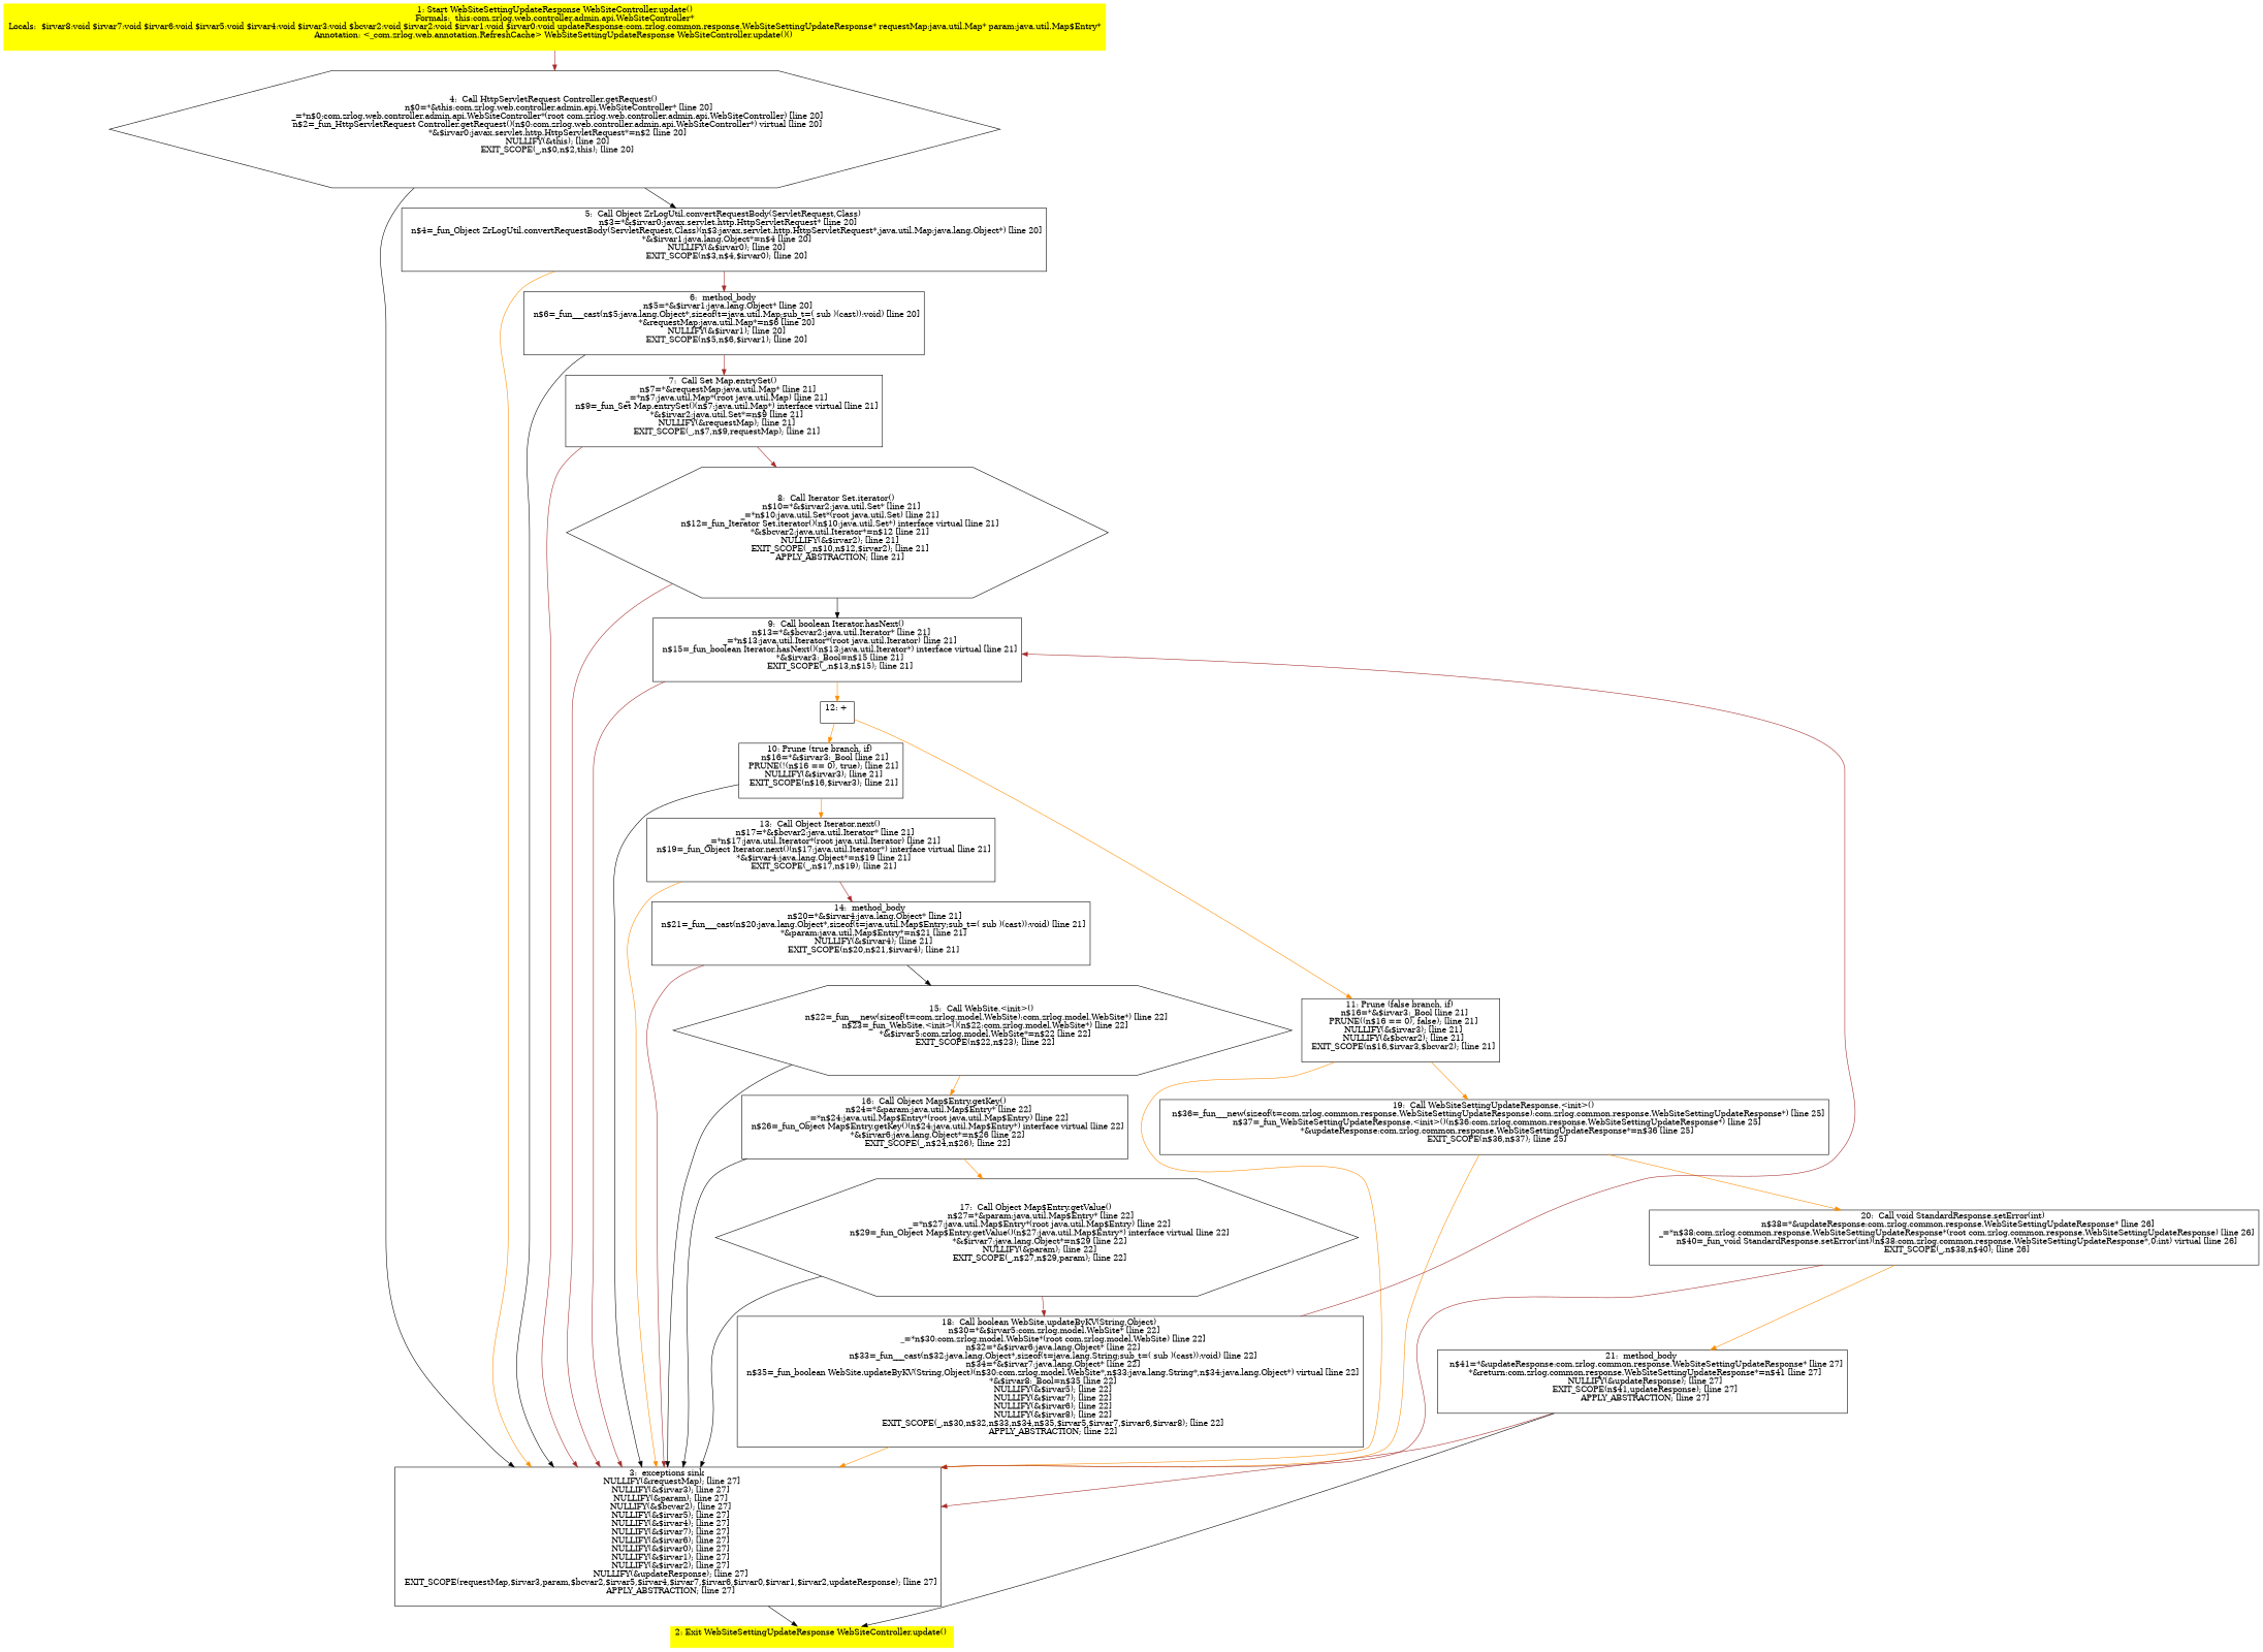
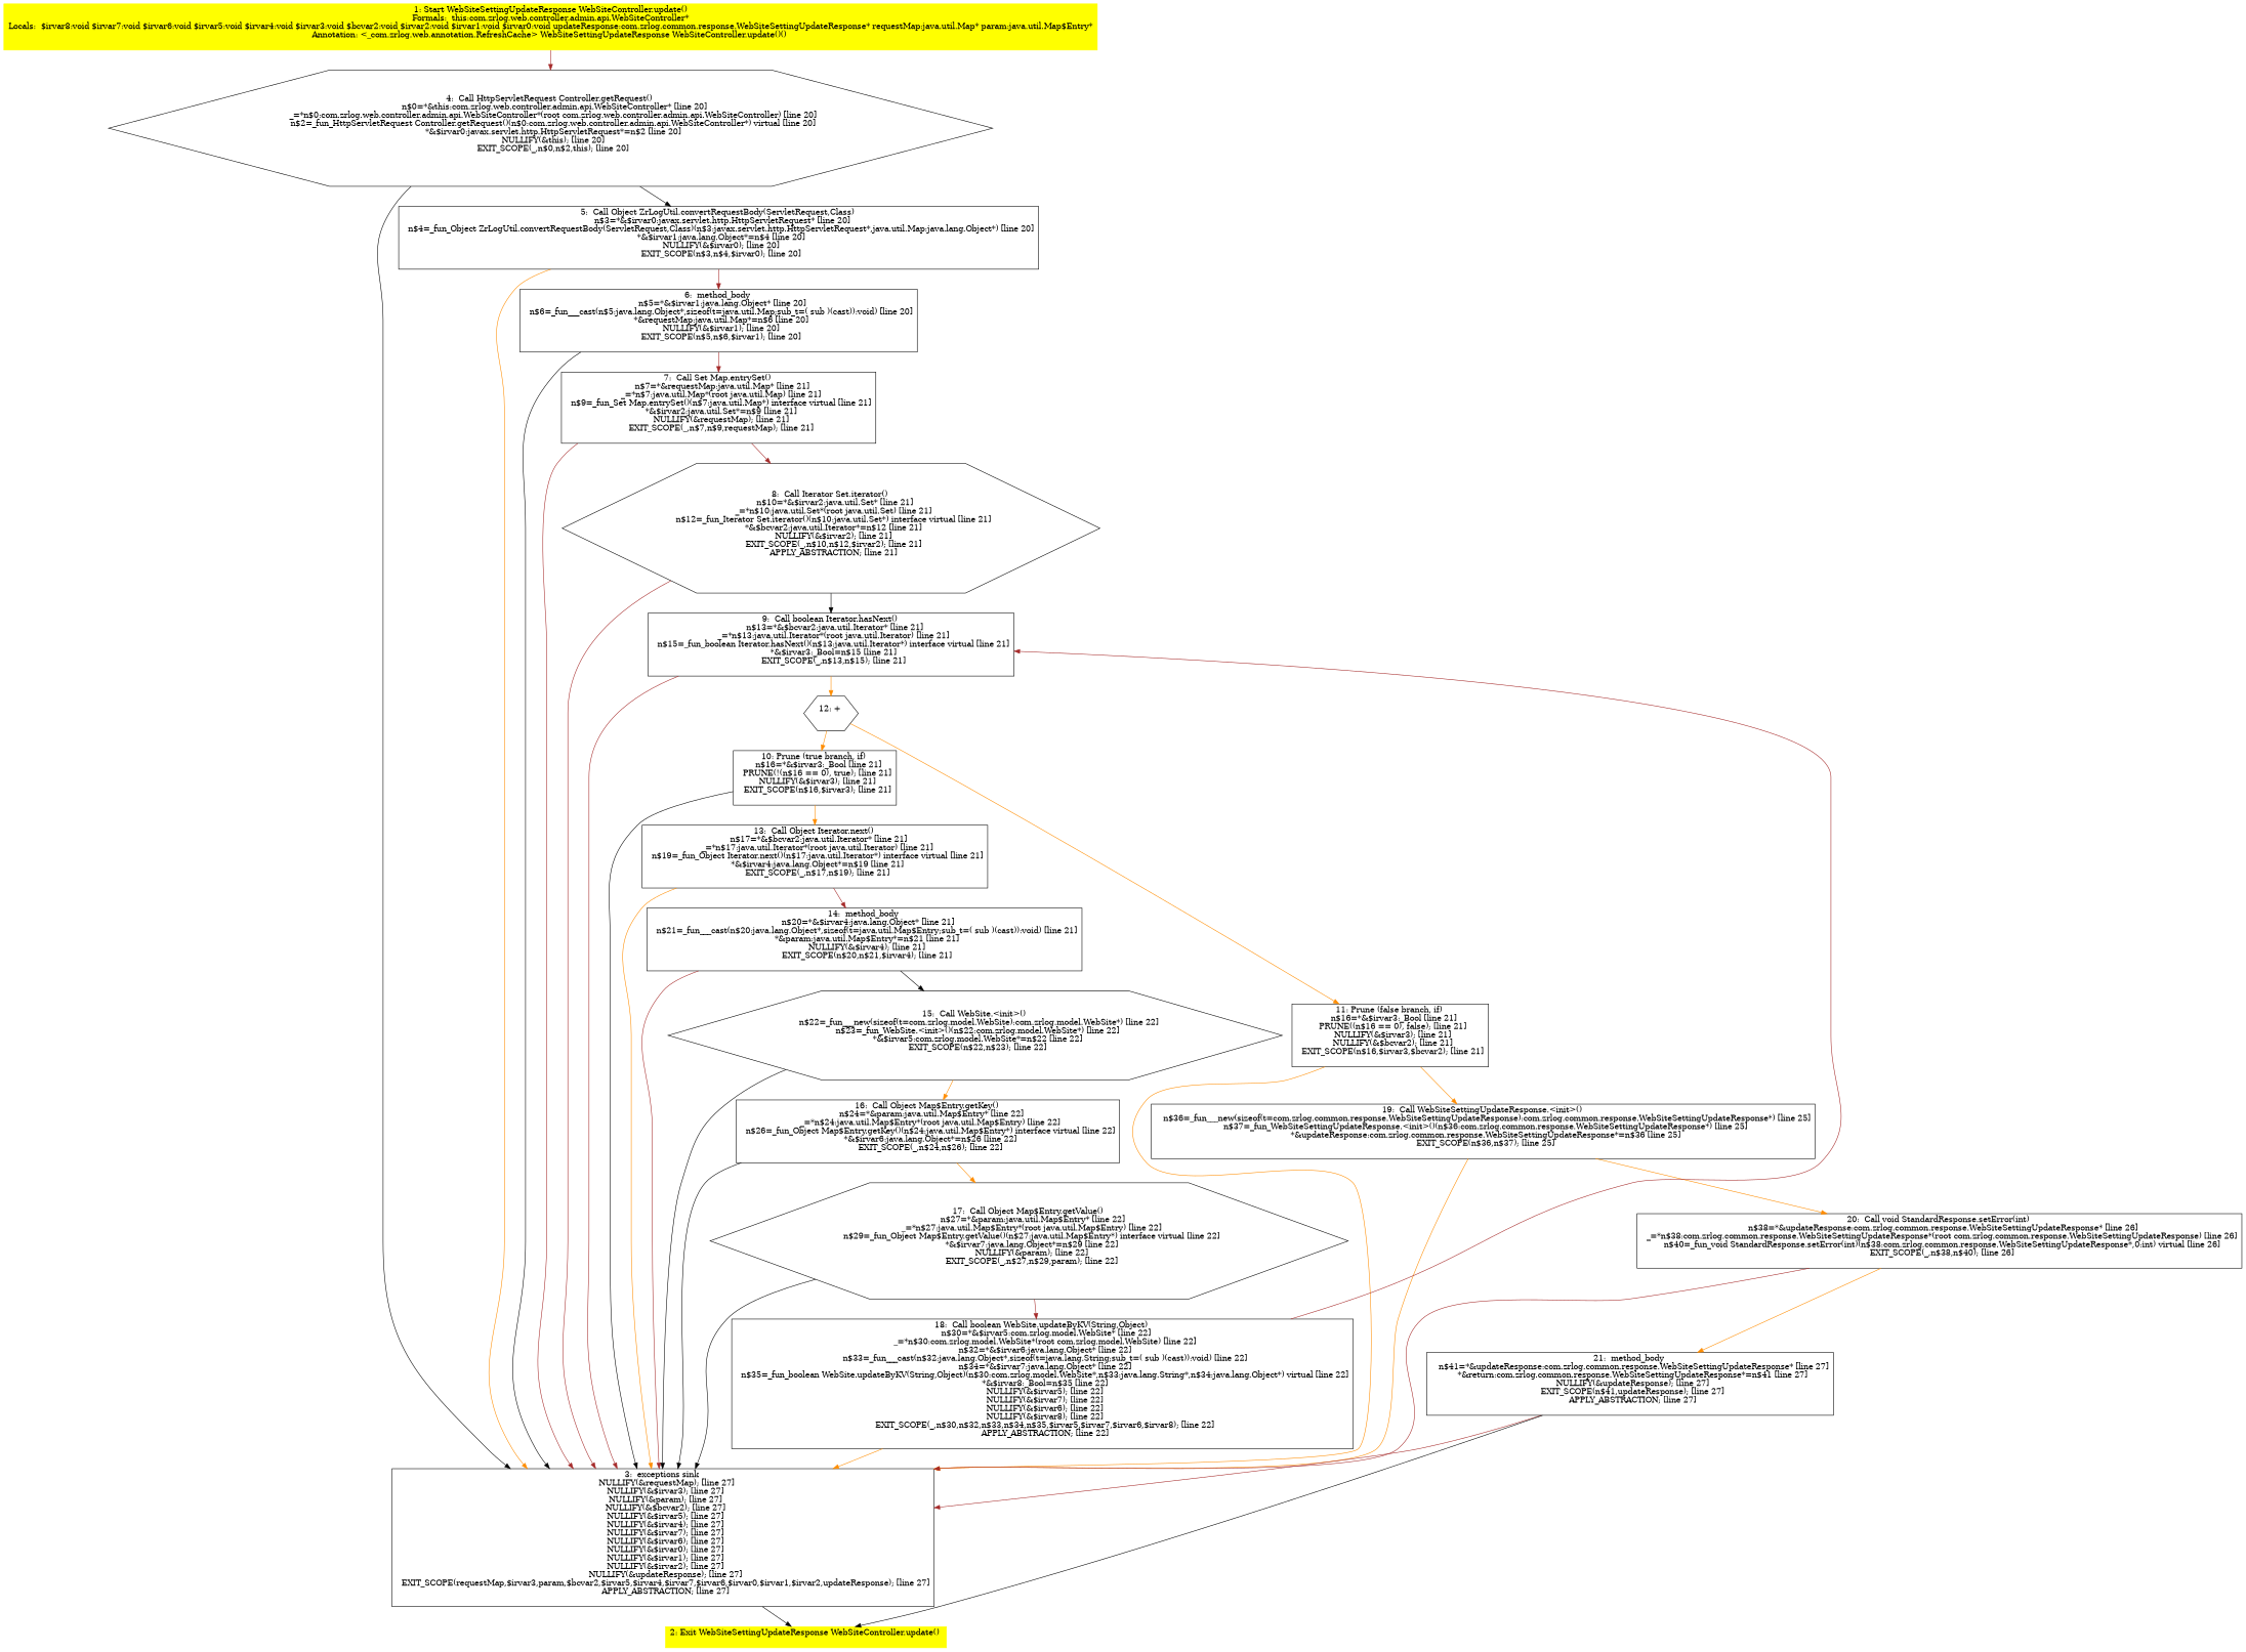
  digraph {
    node [shape=box]
    edge [color=darkorange]
    n1 [color=yellow label="1: Start WebSiteSettingUpdateResponse WebSiteController.update()\nFormals:  this:com.zrlog.web.controller.admin.api.WebSiteController*\nLocals:  $irvar8:void $irvar7:void $irvar6:void $irvar5:void $irvar4:void $irvar3:void $bcvar2:void $irvar2:void $irvar1:void $irvar0:void updateResponse:com.zrlog.common.response.WebSiteSettingUpdateResponse* requestMap:java.util.Map* param:java.util.Map$Entry*\nAnnotation: <_com.zrlog.web.annotation.RefreshCache> WebSiteSettingUpdateResponse WebSiteController.update()() \n  " style=filled]
    n2 [label="4:  Call HttpServletRequest Controller.getRequest() \n   n$0=*&this:com.zrlog.web.controller.admin.api.WebSiteController* [line 20]\n  _=*n$0:com.zrlog.web.controller.admin.api.WebSiteController*(root com.zrlog.web.controller.admin.api.WebSiteController) [line 20]\n  n$2=_fun_HttpServletRequest Controller.getRequest()(n$0:com.zrlog.web.controller.admin.api.WebSiteController*) virtual [line 20]\n  *&$irvar0:javax.servlet.http.HttpServletRequest*=n$2 [line 20]\n  NULLIFY(&this); [line 20]\n  EXIT_SCOPE(_,n$0,n$2,this); [line 20]\n " shape=hexagon]
    n3 [label="3:  exceptions sink \n   NULLIFY(&requestMap); [line 27]\n  NULLIFY(&$irvar3); [line 27]\n  NULLIFY(&param); [line 27]\n  NULLIFY(&$bcvar2); [line 27]\n  NULLIFY(&$irvar5); [line 27]\n  NULLIFY(&$irvar4); [line 27]\n  NULLIFY(&$irvar7); [line 27]\n  NULLIFY(&$irvar6); [line 27]\n  NULLIFY(&$irvar0); [line 27]\n  NULLIFY(&$irvar1); [line 27]\n  NULLIFY(&$irvar2); [line 27]\n  NULLIFY(&updateResponse); [line 27]\n  EXIT_SCOPE(requestMap,$irvar3,param,$bcvar2,$irvar5,$irvar4,$irvar7,$irvar6,$irvar0,$irvar1,$irvar2,updateResponse); [line 27]\n  APPLY_ABSTRACTION; [line 27]\n "]
    n4 [label="5:  Call Object ZrLogUtil.convertRequestBody(ServletRequest,Class) \n   n$3=*&$irvar0:javax.servlet.http.HttpServletRequest* [line 20]\n  n$4=_fun_Object ZrLogUtil.convertRequestBody(ServletRequest,Class)(n$3:javax.servlet.http.HttpServletRequest*,java.util.Map:java.lang.Object*) [line 20]\n  *&$irvar1:java.lang.Object*=n$4 [line 20]\n  NULLIFY(&$irvar0); [line 20]\n  EXIT_SCOPE(n$3,n$4,$irvar0); [line 20]\n "]
    n5 [color=yellow label="2: Exit WebSiteSettingUpdateResponse WebSiteController.update() \n  " style=filled]
    n6 [label="6:  method_body \n   n$5=*&$irvar1:java.lang.Object* [line 20]\n  n$6=_fun___cast(n$5:java.lang.Object*,sizeof(t=java.util.Map;sub_t=( sub )(cast)):void) [line 20]\n  *&requestMap:java.util.Map*=n$6 [line 20]\n  NULLIFY(&$irvar1); [line 20]\n  EXIT_SCOPE(n$5,n$6,$irvar1); [line 20]\n "]
    n7 [label="7:  Call Set Map.entrySet() \n   n$7=*&requestMap:java.util.Map* [line 21]\n  _=*n$7:java.util.Map*(root java.util.Map) [line 21]\n  n$9=_fun_Set Map.entrySet()(n$7:java.util.Map*) interface virtual [line 21]\n  *&$irvar2:java.util.Set*=n$9 [line 21]\n  NULLIFY(&requestMap); [line 21]\n  EXIT_SCOPE(_,n$7,n$9,requestMap); [line 21]\n "]
    n8 [label="8:  Call Iterator Set.iterator() \n   n$10=*&$irvar2:java.util.Set* [line 21]\n  _=*n$10:java.util.Set*(root java.util.Set) [line 21]\n  n$12=_fun_Iterator Set.iterator()(n$10:java.util.Set*) interface virtual [line 21]\n  *&$bcvar2:java.util.Iterator*=n$12 [line 21]\n  NULLIFY(&$irvar2); [line 21]\n  EXIT_SCOPE(_,n$10,n$12,$irvar2); [line 21]\n  APPLY_ABSTRACTION; [line 21]\n " shape=hexagon]
    n9 [label="9:  Call boolean Iterator.hasNext() \n   n$13=*&$bcvar2:java.util.Iterator* [line 21]\n  _=*n$13:java.util.Iterator*(root java.util.Iterator) [line 21]\n  n$15=_fun_boolean Iterator.hasNext()(n$13:java.util.Iterator*) interface virtual [line 21]\n  *&$irvar3:_Bool=n$15 [line 21]\n  EXIT_SCOPE(_,n$13,n$15); [line 21]\n "]
-   n10 [label="12: + \n  "]
+   n10 [label="12: + \n  " shape=hexagon]
    n11 [label="10: Prune (true branch, if) \n   n$16=*&$irvar3:_Bool [line 21]\n  PRUNE(!(n$16 == 0), true); [line 21]\n  NULLIFY(&$irvar3); [line 21]\n  EXIT_SCOPE(n$16,$irvar3); [line 21]\n "]
    n12 [label="11: Prune (false branch, if) \n   n$16=*&$irvar3:_Bool [line 21]\n  PRUNE((n$16 == 0), false); [line 21]\n  NULLIFY(&$irvar3); [line 21]\n  NULLIFY(&$bcvar2); [line 21]\n  EXIT_SCOPE(n$16,$irvar3,$bcvar2); [line 21]\n "]
    n13 [label="13:  Call Object Iterator.next() \n   n$17=*&$bcvar2:java.util.Iterator* [line 21]\n  _=*n$17:java.util.Iterator*(root java.util.Iterator) [line 21]\n  n$19=_fun_Object Iterator.next()(n$17:java.util.Iterator*) interface virtual [line 21]\n  *&$irvar4:java.lang.Object*=n$19 [line 21]\n  EXIT_SCOPE(_,n$17,n$19); [line 21]\n "]
    n14 [label="14:  method_body \n   n$20=*&$irvar4:java.lang.Object* [line 21]\n  n$21=_fun___cast(n$20:java.lang.Object*,sizeof(t=java.util.Map$Entry;sub_t=( sub )(cast)):void) [line 21]\n  *&param:java.util.Map$Entry*=n$21 [line 21]\n  NULLIFY(&$irvar4); [line 21]\n  EXIT_SCOPE(n$20,n$21,$irvar4); [line 21]\n "]
    n15 [label="19:  Call WebSiteSettingUpdateResponse.<init>() \n   n$36=_fun___new(sizeof(t=com.zrlog.common.response.WebSiteSettingUpdateResponse):com.zrlog.common.response.WebSiteSettingUpdateResponse*) [line 25]\n  n$37=_fun_WebSiteSettingUpdateResponse.<init>()(n$36:com.zrlog.common.response.WebSiteSettingUpdateResponse*) [line 25]\n  *&updateResponse:com.zrlog.common.response.WebSiteSettingUpdateResponse*=n$36 [line 25]\n  EXIT_SCOPE(n$36,n$37); [line 25]\n "]
    n16 [label="20:  Call void StandardResponse.setError(int) \n   n$38=*&updateResponse:com.zrlog.common.response.WebSiteSettingUpdateResponse* [line 26]\n  _=*n$38:com.zrlog.common.response.WebSiteSettingUpdateResponse*(root com.zrlog.common.response.WebSiteSettingUpdateResponse) [line 26]\n  n$40=_fun_void StandardResponse.setError(int)(n$38:com.zrlog.common.response.WebSiteSettingUpdateResponse*,0:int) virtual [line 26]\n  EXIT_SCOPE(_,n$38,n$40); [line 26]\n "]
    n17 [label="15:  Call WebSite.<init>() \n   n$22=_fun___new(sizeof(t=com.zrlog.model.WebSite):com.zrlog.model.WebSite*) [line 22]\n  n$23=_fun_WebSite.<init>()(n$22:com.zrlog.model.WebSite*) [line 22]\n  *&$irvar5:com.zrlog.model.WebSite*=n$22 [line 22]\n  EXIT_SCOPE(n$22,n$23); [line 22]\n " shape=hexagon]
    n18 [label="16:  Call Object Map$Entry.getKey() \n   n$24=*&param:java.util.Map$Entry* [line 22]\n  _=*n$24:java.util.Map$Entry*(root java.util.Map$Entry) [line 22]\n  n$26=_fun_Object Map$Entry.getKey()(n$24:java.util.Map$Entry*) interface virtual [line 22]\n  *&$irvar6:java.lang.Object*=n$26 [line 22]\n  EXIT_SCOPE(_,n$24,n$26); [line 22]\n "]
    n19 [label="17:  Call Object Map$Entry.getValue() \n   n$27=*&param:java.util.Map$Entry* [line 22]\n  _=*n$27:java.util.Map$Entry*(root java.util.Map$Entry) [line 22]\n  n$29=_fun_Object Map$Entry.getValue()(n$27:java.util.Map$Entry*) interface virtual [line 22]\n  *&$irvar7:java.lang.Object*=n$29 [line 22]\n  NULLIFY(&param); [line 22]\n  EXIT_SCOPE(_,n$27,n$29,param); [line 22]\n " shape=hexagon]
    n20 [label="18:  Call boolean WebSite.updateByKV(String,Object) \n   n$30=*&$irvar5:com.zrlog.model.WebSite* [line 22]\n  _=*n$30:com.zrlog.model.WebSite*(root com.zrlog.model.WebSite) [line 22]\n  n$32=*&$irvar6:java.lang.Object* [line 22]\n  n$33=_fun___cast(n$32:java.lang.Object*,sizeof(t=java.lang.String;sub_t=( sub )(cast)):void) [line 22]\n  n$34=*&$irvar7:java.lang.Object* [line 22]\n  n$35=_fun_boolean WebSite.updateByKV(String,Object)(n$30:com.zrlog.model.WebSite*,n$33:java.lang.String*,n$34:java.lang.Object*) virtual [line 22]\n  *&$irvar8:_Bool=n$35 [line 22]\n  NULLIFY(&$irvar5); [line 22]\n  NULLIFY(&$irvar7); [line 22]\n  NULLIFY(&$irvar6); [line 22]\n  NULLIFY(&$irvar8); [line 22]\n  EXIT_SCOPE(_,n$30,n$32,n$33,n$34,n$35,$irvar5,$irvar7,$irvar6,$irvar8); [line 22]\n  APPLY_ABSTRACTION; [line 22]\n "]
    n21 [label="21:  method_body \n   n$41=*&updateResponse:com.zrlog.common.response.WebSiteSettingUpdateResponse* [line 27]\n  *&return:com.zrlog.common.response.WebSiteSettingUpdateResponse*=n$41 [line 27]\n  NULLIFY(&updateResponse); [line 27]\n  EXIT_SCOPE(n$41,updateResponse); [line 27]\n  APPLY_ABSTRACTION; [line 27]\n "]
    n1 -> n2 [color=brown]
    n2 -> n3 [color=black]
    n2 -> n4 [color=black]
    n3 -> n5 [color=black]
    n4 -> n3
    n4 -> n6 [color=brown]
    n6 -> n3 [color=black]
    n6 -> n7 [color=brown]
    n7 -> n3 [color=brown]
    n7 -> n8 [color=brown]
    n8 -> n3 [color=brown]
    n8 -> n9 [color=black]
    n9 -> n3 [color=brown]
    n9 -> n10
    n10 -> n11
    n10 -> n12
    n11 -> n3 [color=black]
    n11 -> n13
    n12 -> n3
    n12 -> n15
    n13 -> n3
    n13 -> n14 [color=brown]
    n14 -> n3 [color=brown]
    n14 -> n17 [color=black]
    n15 -> n3
    n15 -> n16
    n16 -> n3 [color=brown]
    n16 -> n21
    n17 -> n3 [color=black]
    n17 -> n18
    n18 -> n3 [color=black]
    n18 -> n19
    n19 -> n3 [color=black]
    n19 -> n20 [color=brown]
    n20 -> n3
    n20 -> n9 [color=brown]
    n21 -> n3 [color=brown]
    n21 -> n5 [color=black]
  }
